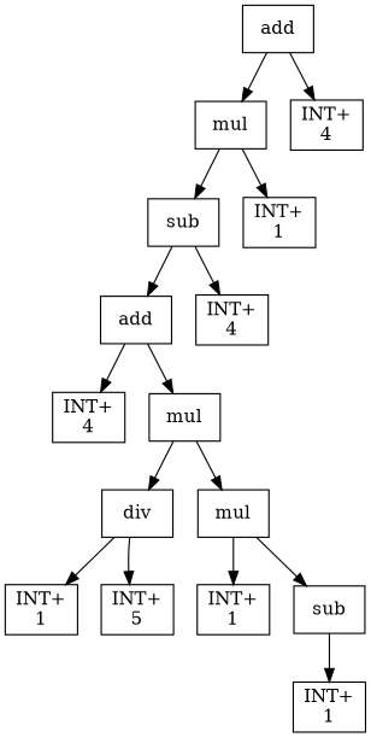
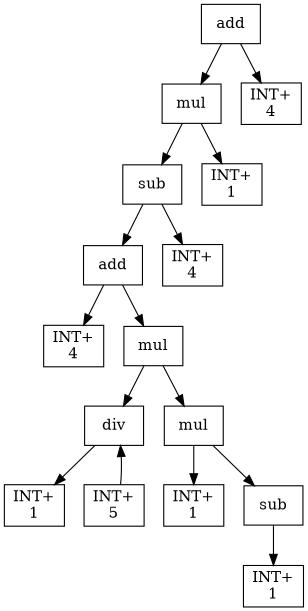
  digraph {
    node [shape=box]
    n1 [label=add]
    n2 [label=mul]
    n3 [label="INT+\n4"]
    n4 [label=sub]
    n5 [label="INT+\n1"]
    n6 [label=add]
    n7 [label="INT+\n4"]
    n8 [label="INT+\n4"]
    n9 [label=mul]
    n10 [label=div]
    n11 [label=mul]
    n12 [label="INT+\n1"]
    n13 [label="INT+\n5"]
    n14 [label="INT+\n1"]
    n15 [label=sub]
    n16 [label="INT+\n1"]
    n1 -> n2
    n1 -> n3
    n2 -> n4
    n2 -> n5
    n4 -> n6
    n4 -> n7
    n6 -> n8
    n6 -> n9
    n9 -> n10
    n9 -> n11
    n10 -> n12
-   n10 -> n13
+   n13 -> n10
    n11 -> n14
    n11 -> n15
    n15 -> n16
  }
